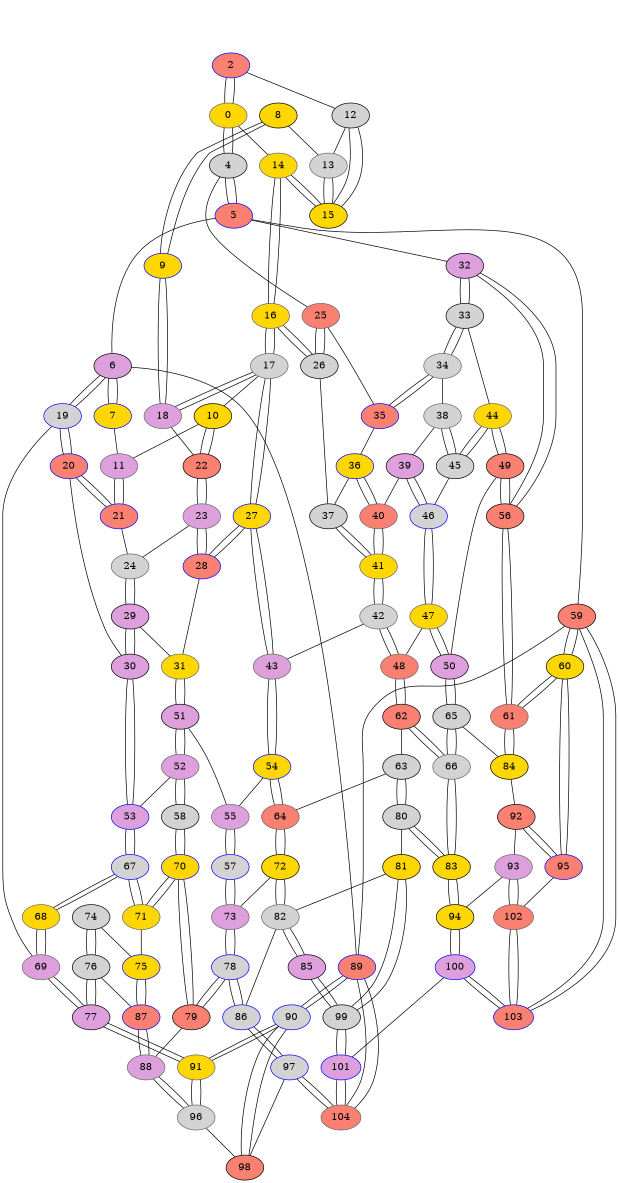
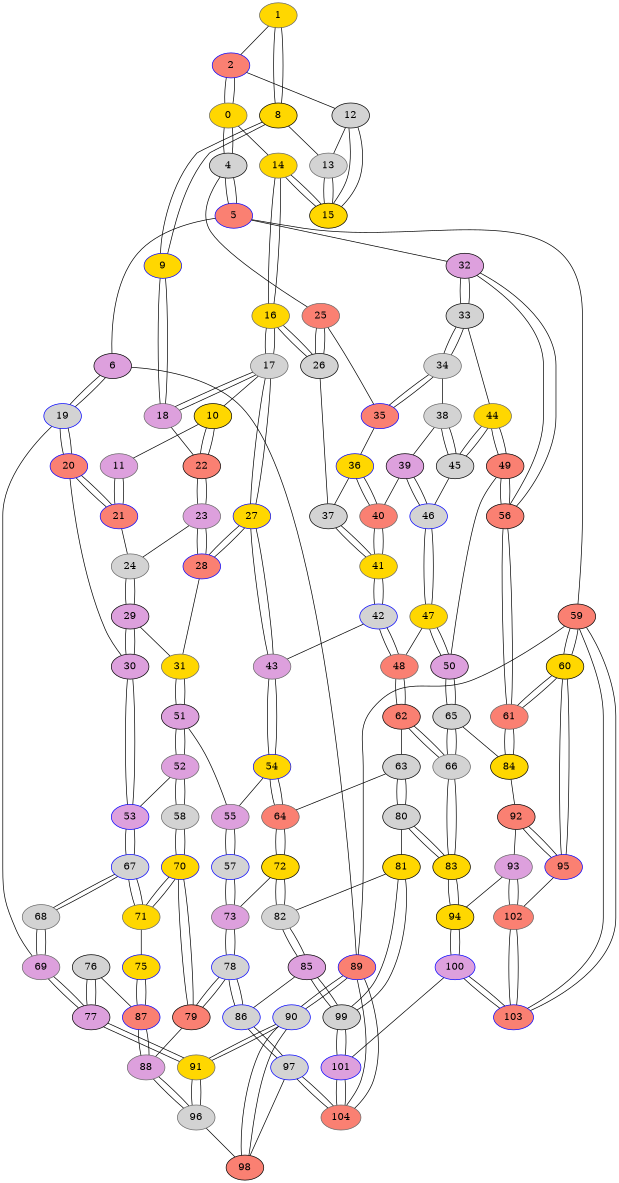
  graph {
    node [color=black fillcolor=lightgrey style=filled]
+   1 [color=gray40 fillcolor=gold]
    2 [color=blue fillcolor=salmon]
    8 [fillcolor=gold]
    n4 [color=gray40 fillcolor=gold label=0]
    12
    9 [color=blue fillcolor=gold]
    13 [color=gray40]
    4
    14 [color=gray40 fillcolor=gold]
    15 [fillcolor=gold]
    5 [color=blue fillcolor=salmon]
    25 [color=gray40 fillcolor=salmon]
    16 [color=gray40 fillcolor=gold]
    6 [fillcolor=plum]
    32 [fillcolor=plum]
    59 [fillcolor=salmon]
    26
    35 [color=blue fillcolor=salmon]
-   7 [color=blue fillcolor=gold]
    19 [color=blue]
    89 [color=blue fillcolor=salmon]
    33
    56 [fillcolor=salmon]
    60 [fillcolor=gold]
    103 [color=blue fillcolor=salmon]
    11 [color=gray40 fillcolor=plum]
    20 [color=blue fillcolor=salmon]
    69 [color=gray40 fillcolor=plum]
    90 [color=blue]
    104 [color=gray40 fillcolor=salmon]
    21 [color=blue fillcolor=salmon]
    18 [color=gray40 fillcolor=plum]
    10 [fillcolor=gold]
    22 [fillcolor=salmon]
    23 [color=gray40 fillcolor=plum]
    24 [color=gray40]
    17 [color=gray40]
    27 [color=blue fillcolor=gold]
    37
    28 [color=blue fillcolor=salmon]
    43 [color=gray40 fillcolor=plum]
    30 [fillcolor=plum]
    77 [fillcolor=plum]
    53 [color=blue fillcolor=plum]
    29 [fillcolor=plum]
    31 [color=gray40 fillcolor=gold]
    36 [color=blue fillcolor=gold]
    41 [color=gray40 fillcolor=gold]
    54 [color=blue fillcolor=gold]
    51 [fillcolor=plum]
    67 [color=blue]
    52 [color=gray40 fillcolor=plum]
    55 [color=gray40 fillcolor=plum]
    34 [color=gray40]
    44 [color=gray40 fillcolor=gold]
    61 [color=gray40 fillcolor=salmon]
    38 [color=gray40]
    45
    49 [fillcolor=salmon]
    39 [fillcolor=plum]
    40 [color=gray40 fillcolor=salmon]
-   42 [color=gray40]
+   42 [color=blue]
    46 [color=blue]
    47 [color=gray40 fillcolor=gold]
    48 [color=gray40 fillcolor=salmon]
    62 [fillcolor=salmon]
    64 [color=gray40 fillcolor=salmon]
    50 [fillcolor=plum]
    65
    63
    66 [color=gray40]
    84 [fillcolor=gold]
-   58
+   58 [color=gray40]
    57 [color=blue]
    70 [color=blue fillcolor=gold]
-   68 [color=gray40 fillcolor=gold]
+   68 [color=gray40]
    71 [color=gray40 fillcolor=gold]
    72 [fillcolor=gold]
    73 [color=gray40 fillcolor=plum]
    78 [color=blue]
    79 [fillcolor=salmon]
    95 [color=blue fillcolor=salmon]
    102 [color=gray40 fillcolor=salmon]
    92 [fillcolor=salmon]
    80
    83 [fillcolor=gold]
    81 [fillcolor=gold]
    82 [color=gray40]
    94 [fillcolor=gold]
    75 [color=blue fillcolor=gold]
    91 [color=gray40 fillcolor=gold]
    88 [color=gray40 fillcolor=plum]
    87 [color=blue fillcolor=salmon]
    85 [fillcolor=plum]
    86 [color=blue]
-   74
    76
    96 [color=gray40]
    97 [color=blue]
    99
    101 [color=blue fillcolor=plum]
    100 [color=blue fillcolor=plum]
    93 [color=gray40 fillcolor=plum]
    98 [fillcolor=salmon]
+   1 -- 2
+   1 -- 8
+   1 -- 8
    2 -- n4
    2 -- n4
    2 -- 12
    8 -- 9
    8 -- 9
    8 -- 13
    n4 -- 4
    n4 -- 4
    n4 -- 14
    12 -- 13
    12 -- 15
    12 -- 15
    9 -- 18
    9 -- 18
    13 -- 15
    13 -- 15
    4 -- 5
    4 -- 5
    4 -- 25
    14 -- 15
    14 -- 15
    14 -- 16
    14 -- 16
    5 -- 6
    5 -- 32
    5 -- 59
    25 -- 26
    25 -- 26
    25 -- 35
    16 -- 26
    16 -- 26
    16 -- 17
    16 -- 17
-   6 -- 7
-   6 -- 7
    6 -- 19
    6 -- 19
    6 -- 89
    32 -- 33
    32 -- 33
    32 -- 56
    32 -- 56
    59 -- 89
    59 -- 60
    59 -- 60
    59 -- 103
    59 -- 103
    26 -- 37
    35 -- 36
-   7 -- 11
    19 -- 20
    19 -- 20
    19 -- 69
    89 -- 90
    89 -- 90
    89 -- 104
    89 -- 104
    33 -- 34
    33 -- 34
    33 -- 44
    56 -- 61
    56 -- 61
    60 -- 61
    60 -- 61
    60 -- 95
    60 -- 95
    11 -- 21
    11 -- 21
    20 -- 21
    20 -- 21
    20 -- 30
    69 -- 77
    69 -- 77
    90 -- 91
    90 -- 91
    90 -- 98
    90 -- 98
    21 -- 24
    18 -- 22
    10 -- 11
    10 -- 22
    10 -- 22
    22 -- 23
    22 -- 23
    23 -- 24
    23 -- 28
    23 -- 28
    24 -- 29
    24 -- 29
    17 -- 18
    17 -- 18
    17 -- 10
    17 -- 27
    17 -- 27
    27 -- 28
    27 -- 28
    27 -- 43
    27 -- 43
    37 -- 41
    37 -- 41
    28 -- 31
    43 -- 54
    43 -- 54
    30 -- 53
    30 -- 53
    77 -- 91
    77 -- 91
    53 -- 67
    53 -- 67
    29 -- 30
    29 -- 30
    29 -- 31
    31 -- 51
    31 -- 51
    36 -- 37
    36 -- 40
    36 -- 40
    41 -- 42
    41 -- 42
    54 -- 55
    54 -- 64
    54 -- 64
    51 -- 52
    51 -- 52
    51 -- 55
    67 -- 68
    67 -- 68
    67 -- 71
    67 -- 71
    52 -- 53
    52 -- 58
    52 -- 58
    55 -- 57
    55 -- 57
    34 -- 35
    34 -- 35
    34 -- 38
    44 -- 45
    44 -- 45
    44 -- 49
    44 -- 49
    61 -- 84
    61 -- 84
    38 -- 45
    38 -- 45
    38 -- 39
    45 -- 46
    49 -- 56
    49 -- 56
    49 -- 50
    39 -- 40
    39 -- 46
    39 -- 46
    40 -- 41
    40 -- 41
    42 -- 43
    42 -- 48
    42 -- 48
    46 -- 47
    46 -- 47
    47 -- 48
    47 -- 50
    47 -- 50
    48 -- 62
    48 -- 62
    62 -- 63
    62 -- 66
    62 -- 66
    64 -- 72
    64 -- 72
    50 -- 65
    50 -- 65
    65 -- 66
    65 -- 66
    65 -- 84
    63 -- 64
    63 -- 80
    63 -- 80
    66 -- 83
    66 -- 83
    84 -- 92
    58 -- 70
    58 -- 70
    57 -- 73
    57 -- 73
    70 -- 71
    70 -- 71
    70 -- 79
    70 -- 79
    68 -- 69
    68 -- 69
    71 -- 75
    72 -- 73
    72 -- 82
    72 -- 82
    73 -- 78
    73 -- 78
    78 -- 79
    78 -- 79
    78 -- 86
    78 -- 86
    79 -- 88
    95 -- 102
    102 -- 103
    102 -- 103
    92 -- 95
    92 -- 95
    92 -- 93
    80 -- 83
    80 -- 83
    80 -- 81
    83 -- 94
    83 -- 94
    81 -- 82
    81 -- 99
    81 -- 99
    82 -- 85
    82 -- 85
    94 -- 100
    94 -- 100
    75 -- 87
    75 -- 87
    91 -- 96
    91 -- 96
    88 -- 96
    88 -- 96
    87 -- 88
    87 -- 88
-   82 -- 86
+   85 -- 86
    85 -- 99
    85 -- 99
    86 -- 97
    86 -- 97
-   74 -- 75
-   74 -- 76
-   74 -- 76
    76 -- 77
    76 -- 77
    76 -- 87
    96 -- 98
    97 -- 104
    97 -- 104
    97 -- 98
    99 -- 101
    99 -- 101
    101 -- 104
    101 -- 104
    100 -- 103
    100 -- 103
    100 -- 101
    93 -- 102
    93 -- 102
    93 -- 94
  }
